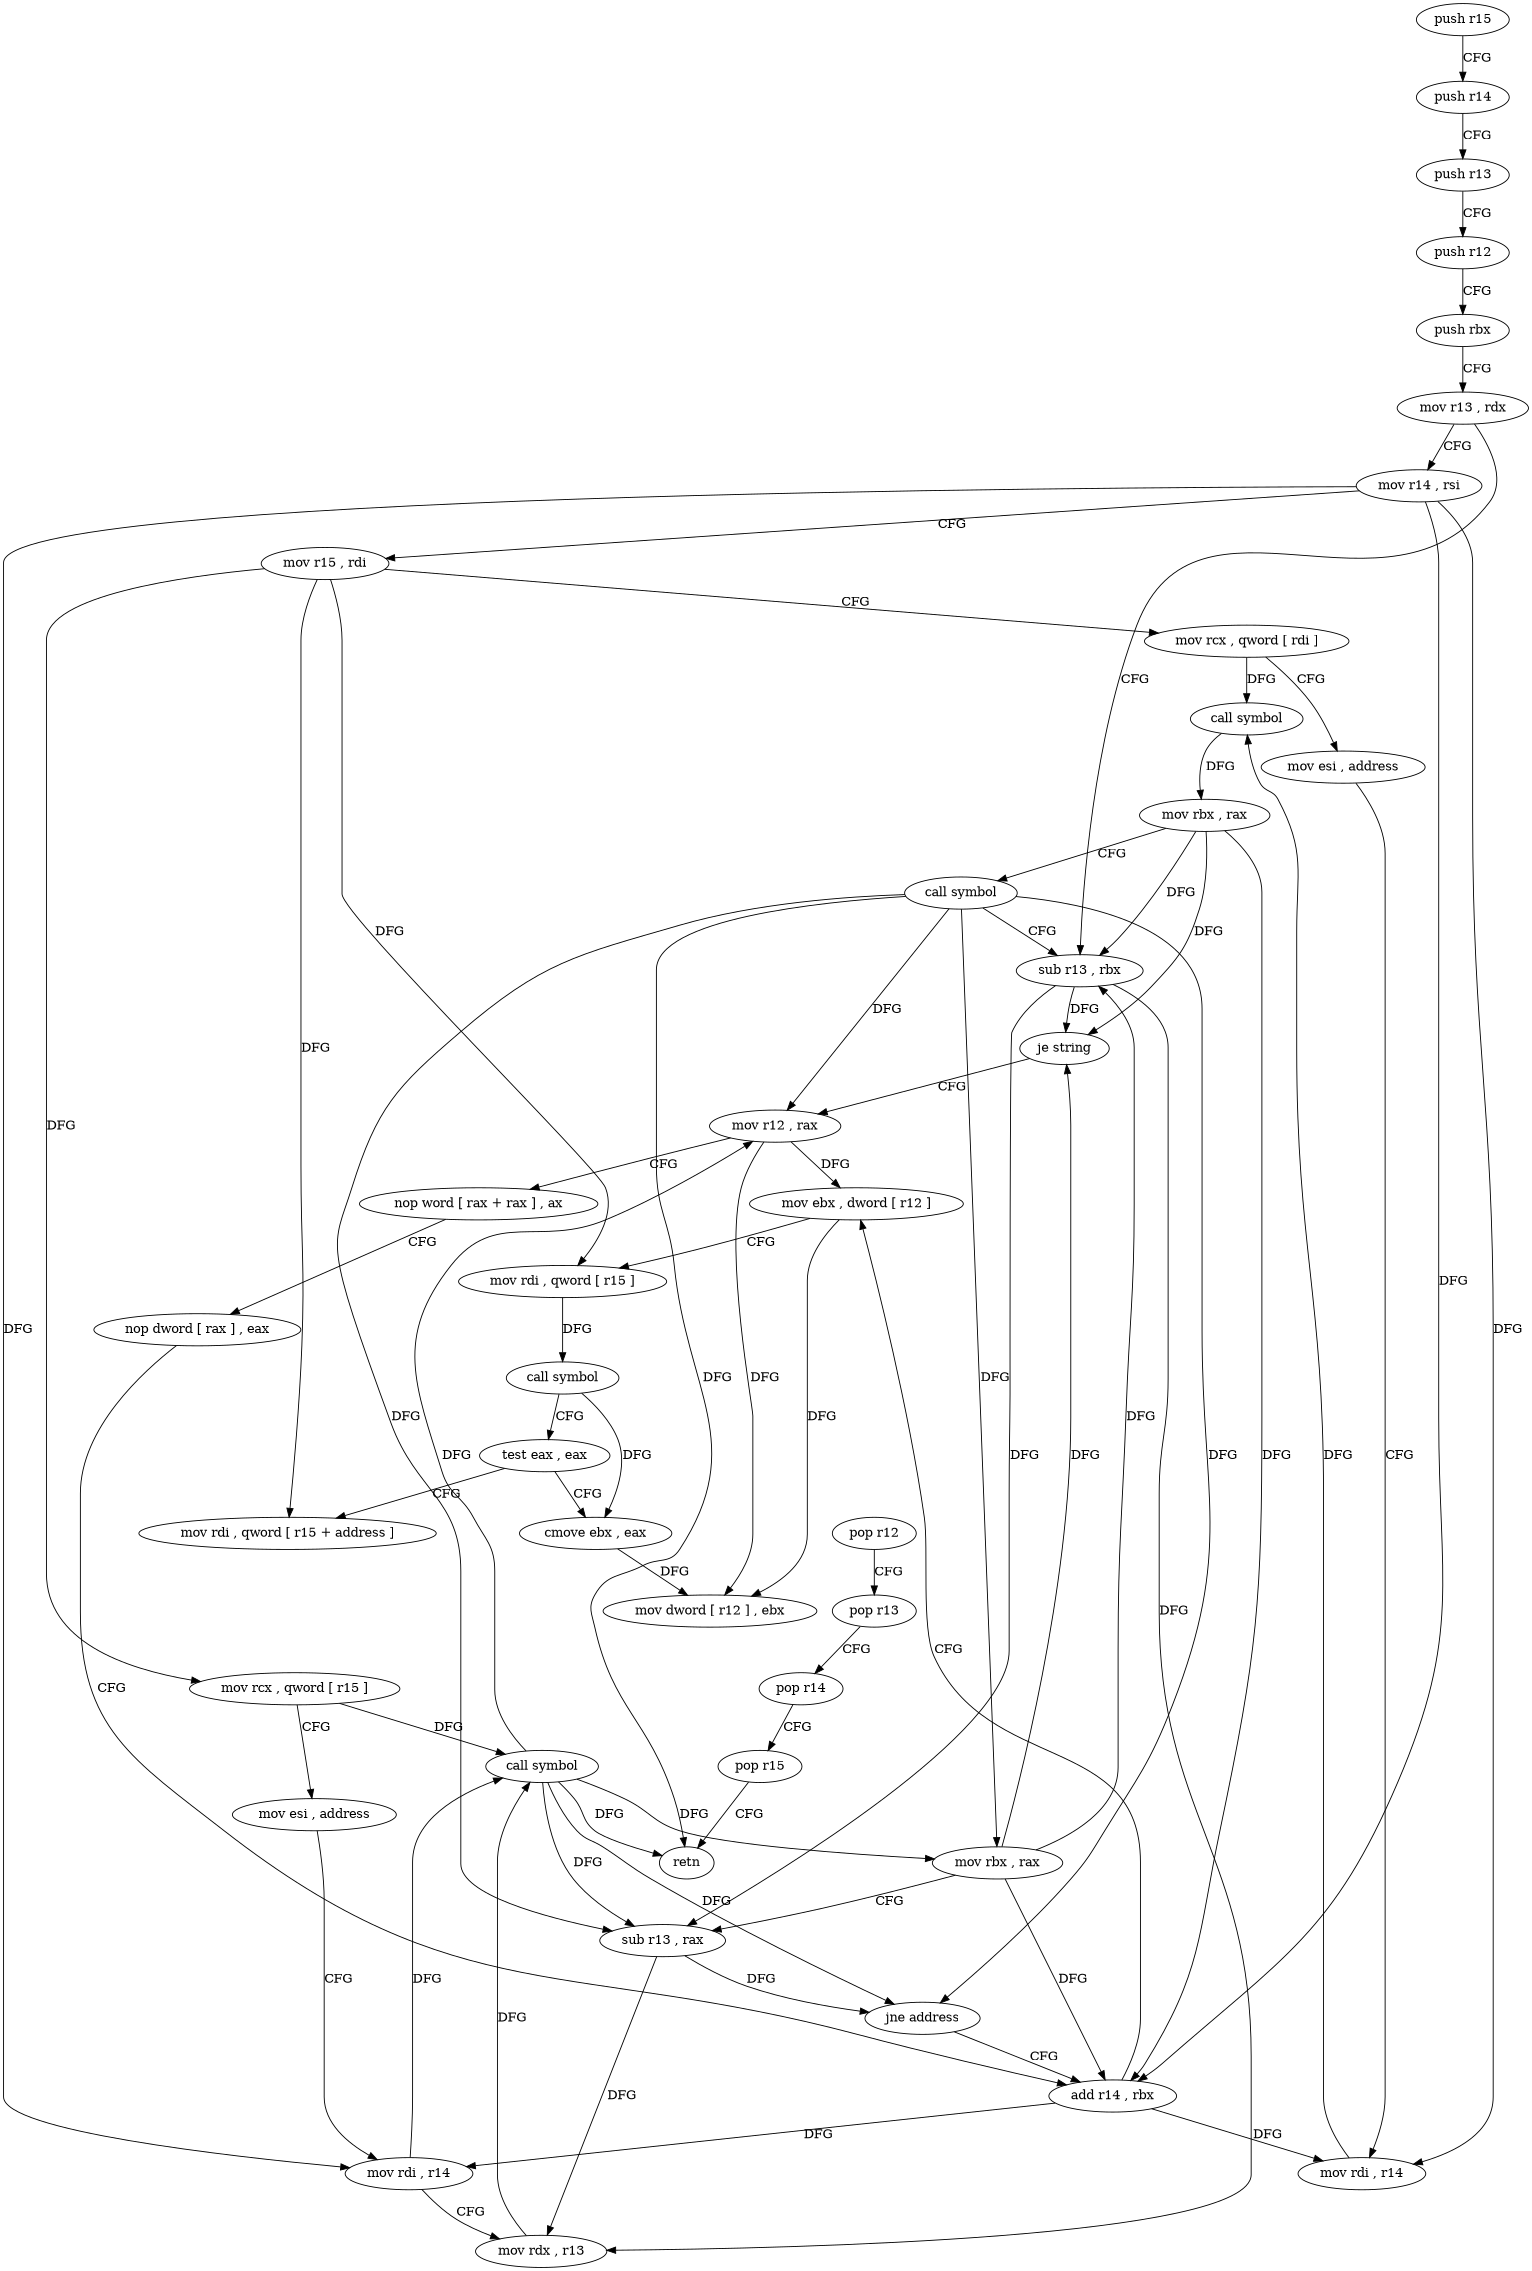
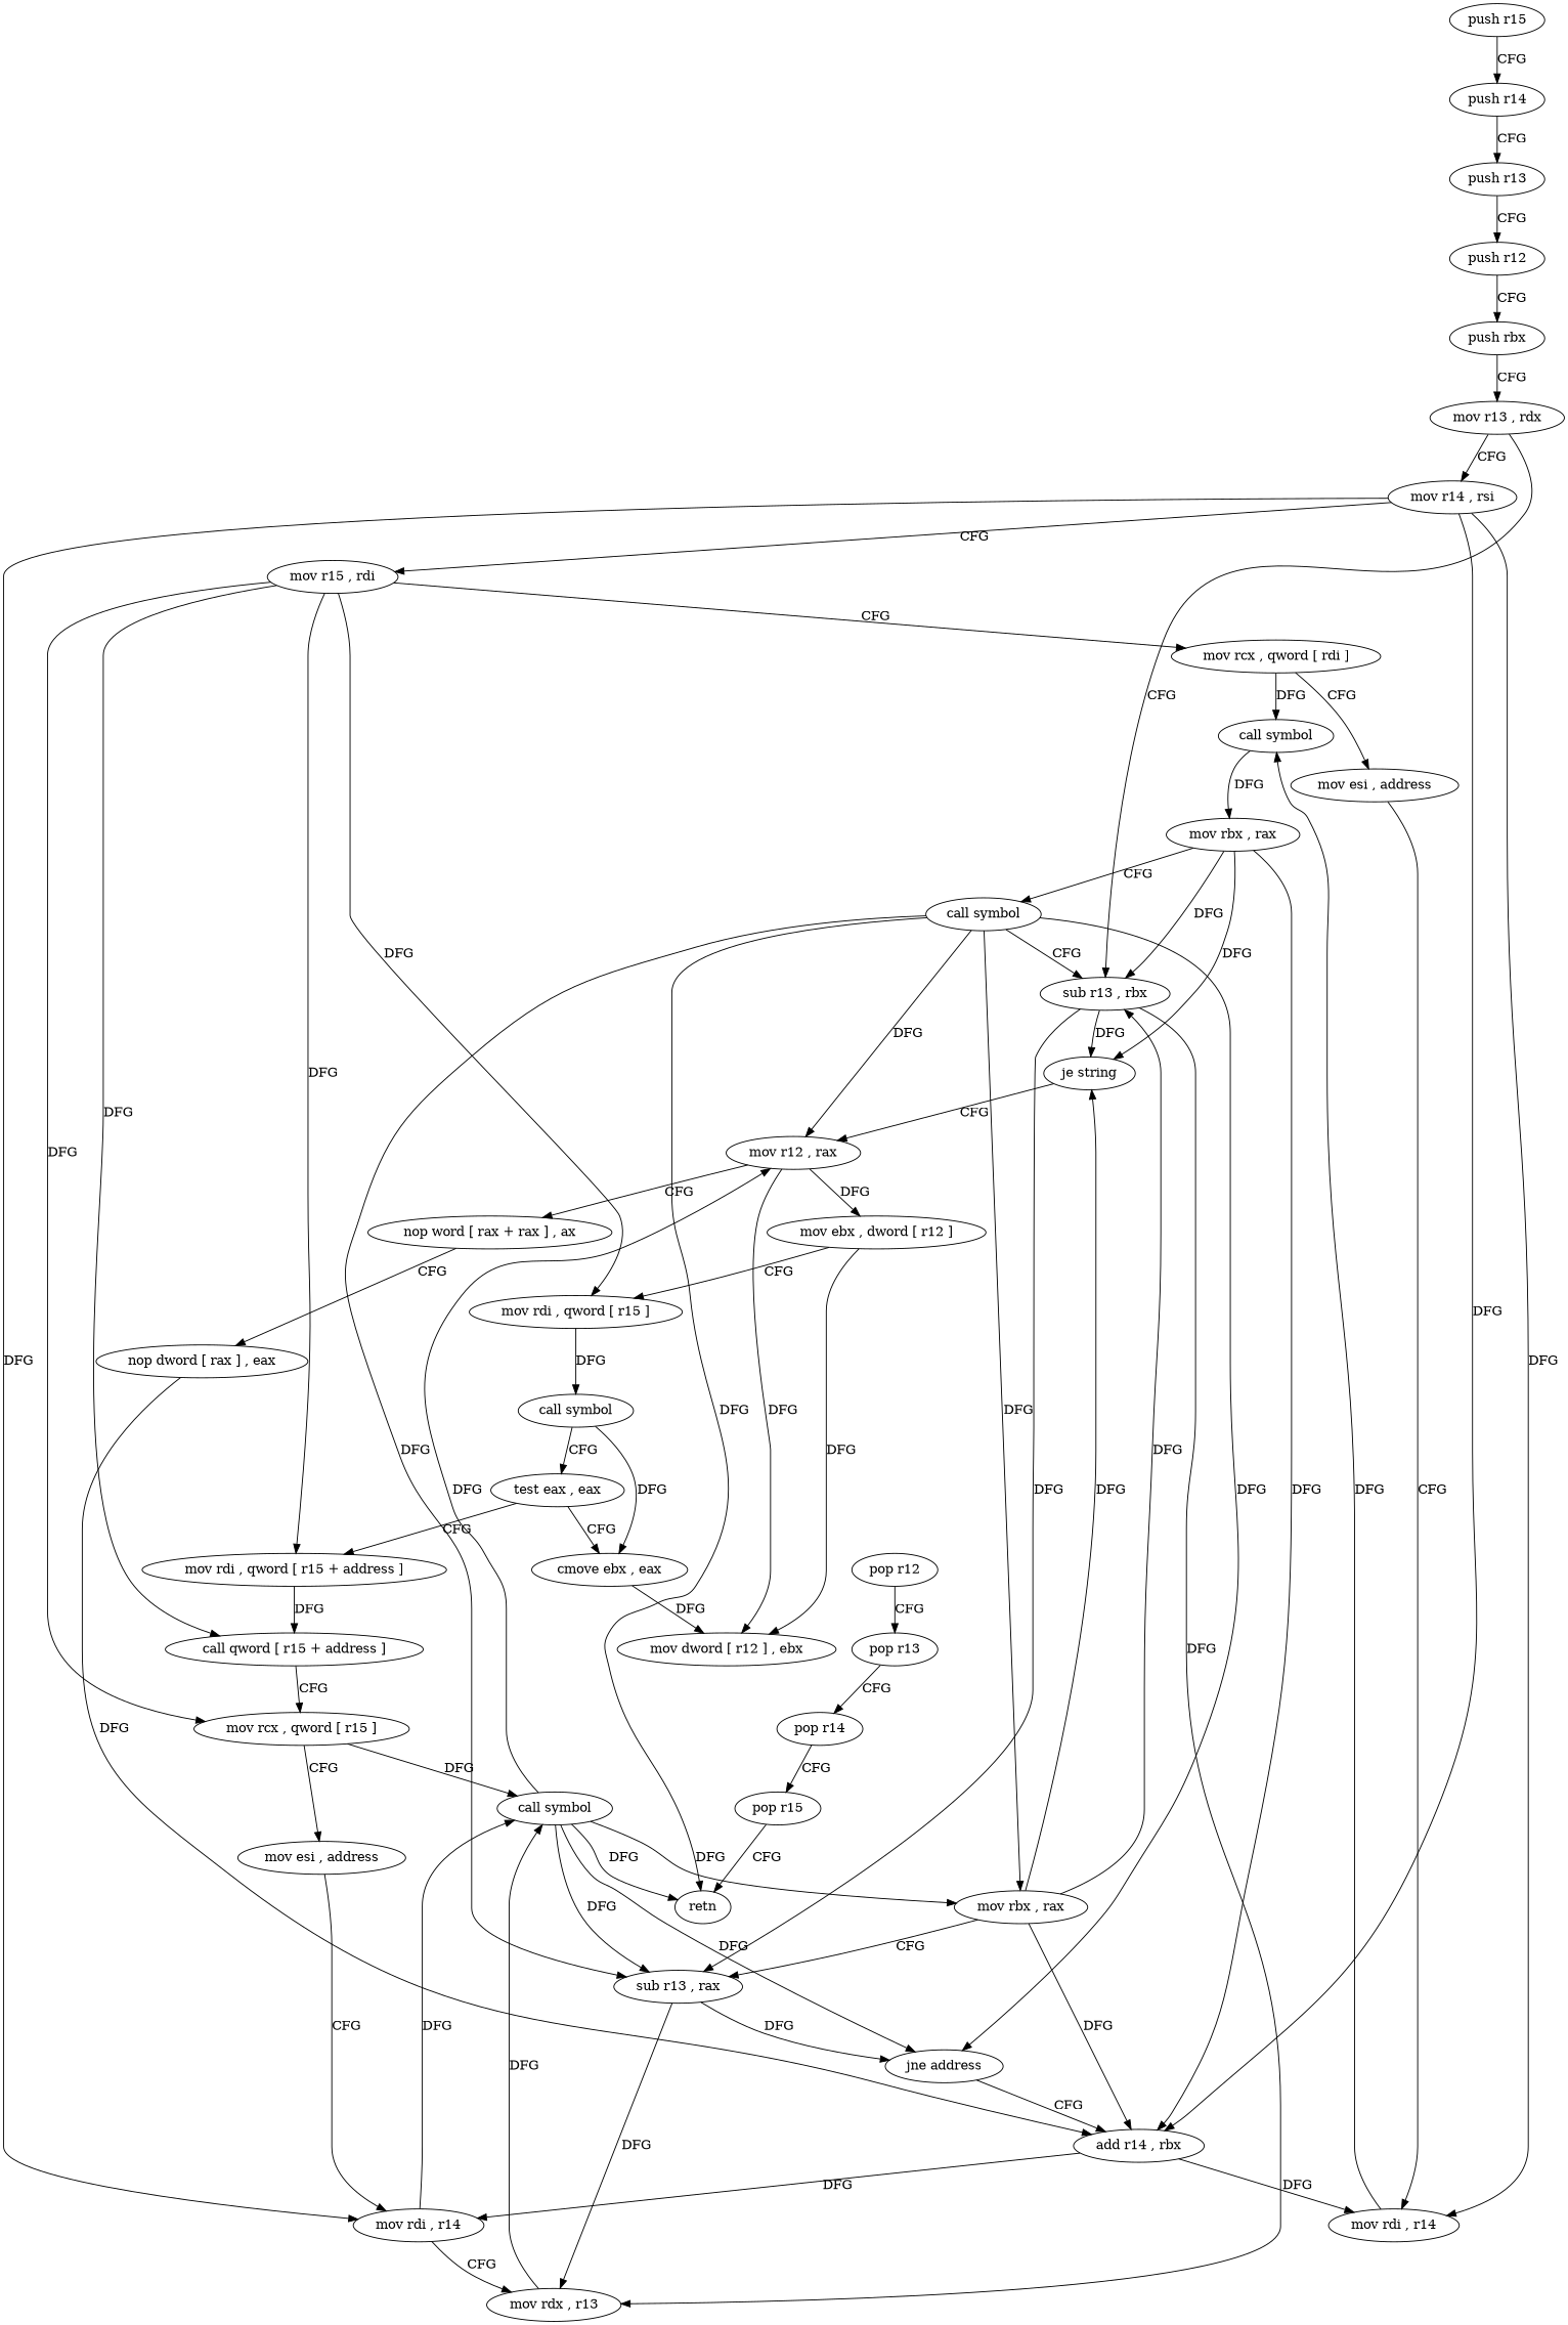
  digraph {
    n1 [label="push r15"]
    n2 [label="push r14"]
    n3 [label="push r13"]
    n4 [label="push r12"]
    n5 [label="push rbx"]
    n6 [label="mov r13 , rdx"]
    n7 [label="mov r14 , rsi"]
    n8 [label="sub r13 , rbx"]
    n9 [label="mov r15 , rdi"]
    n10 [label="mov rdi , r14"]
    n11 [label="add r14 , rbx"]
    n12 [label="mov rdi , r14"]
    n13 [label="je string"]
    n14 [label="sub r13 , rax"]
    n15 [label="mov rdx , r13"]
    n16 [label="mov rcx , qword [ rdi ]"]
    n17 [label="mov rdi , qword [ r15 ]"]
    n18 [label="mov rdi , qword [ r15 + address ]"]
+   n19 [label="call qword [ r15 + address ]"]
    n20 [label="mov rcx , qword [ r15 ]"]
    n21 [label="call symbol"]
    n22 [label="mov ebx , dword [ r12 ]"]
    n23 [label="call symbol"]
    n24 [label="mov esi , address"]
    n25 [label="call symbol"]
    n26 [label="mov esi , address"]
    n27 [label="mov rbx , rax"]
    n28 [label="call symbol"]
    n29 [label="mov r12 , rax"]
    n30 [label=retn]
    n31 [label="mov rbx , rax"]
    n32 [label="jne address"]
    n33 [label="nop word [ rax + rax ] , ax"]
    n34 [label="mov dword [ r12 ] , ebx"]
    n35 [label="pop r12"]
    n36 [label="pop r13"]
    n37 [label="nop dword [ rax ] , eax"]
    n38 [label="pop r14"]
    n39 [label="pop r15"]
    n40 [label="test eax , eax"]
    n41 [label="cmove ebx , eax"]
    n1 -> n2 [label=CFG]
    n2 -> n3 [label=CFG]
    n3 -> n4 [label=CFG]
    n4 -> n5 [label=CFG]
    n5 -> n6 [label=CFG]
    n6 -> n7 [label=CFG]
    n6 -> n8 [label=CFG]
    n7 -> n9 [label=CFG]
    n7 -> n10 [label=DFG]
    n7 -> n11 [label=DFG]
    n7 -> n12 [label=DFG]
    n8 -> n13 [label=DFG]
    n8 -> n14 [label=DFG]
    n8 -> n15 [label=DFG]
    n9 -> n16 [label=CFG]
    n9 -> n17 [label=DFG]
    n9 -> n18 [label=DFG]
+   n9 -> n19 [label=DFG]
    n9 -> n20 [label=DFG]
    n10 -> n21 [label=DFG]
    n11 -> n10 [label=DFG]
    n11 -> n12 [label=DFG]
-   n11 -> n22 [label=CFG]
    n12 -> n15 [label=CFG]
    n12 -> n23 [label=DFG]
    n13 -> n29 [label=CFG]
    n14 -> n15 [label=DFG]
    n14 -> n32 [label=DFG]
    n15 -> n23 [label=DFG]
    n16 -> n21 [label=DFG]
    n16 -> n24 [label=CFG]
    n17 -> n25 [label=DFG]
+   n18 -> n19 [label=DFG]
+   n19 -> n20 [label=CFG]
    n20 -> n23 [label=DFG]
    n20 -> n26 [label=CFG]
    n21 -> n27 [label=DFG]
    n22 -> n17 [label=CFG]
    n22 -> n34 [label=DFG]
    n23 -> n14 [label=DFG]
    n23 -> n29 [label=DFG]
    n23 -> n30 [label=DFG]
    n23 -> n31 [label=DFG]
    n23 -> n32 [label=DFG]
    n24 -> n10 [label=CFG]
    n25 -> n40 [label=CFG]
    n25 -> n41 [label=DFG]
    n26 -> n12 [label=CFG]
    n27 -> n8 [label=DFG]
    n27 -> n11 [label=DFG]
    n27 -> n13 [label=DFG]
    n27 -> n28 [label=CFG]
    n28 -> n8 [label=CFG]
    n28 -> n14 [label=DFG]
    n28 -> n29 [label=DFG]
    n28 -> n30 [label=DFG]
    n28 -> n31 [label=DFG]
    n28 -> n32 [label=DFG]
    n29 -> n22 [label=DFG]
    n29 -> n33 [label=CFG]
    n29 -> n34 [label=DFG]
    n31 -> n8 [label=DFG]
    n31 -> n11 [label=DFG]
    n31 -> n13 [label=DFG]
    n31 -> n14 [label=CFG]
    n32 -> n11 [label=CFG]
    n33 -> n37 [label=CFG]
    n35 -> n36 [label=CFG]
    n36 -> n38 [label=CFG]
-   n37 -> n11 [label=CFG]
+   n37 -> n11 [label=DFG]
    n38 -> n39 [label=CFG]
    n39 -> n30 [label=CFG]
    n40 -> n18 [label=CFG]
    n40 -> n41 [label=CFG]
    n41 -> n34 [label=DFG]
  }
